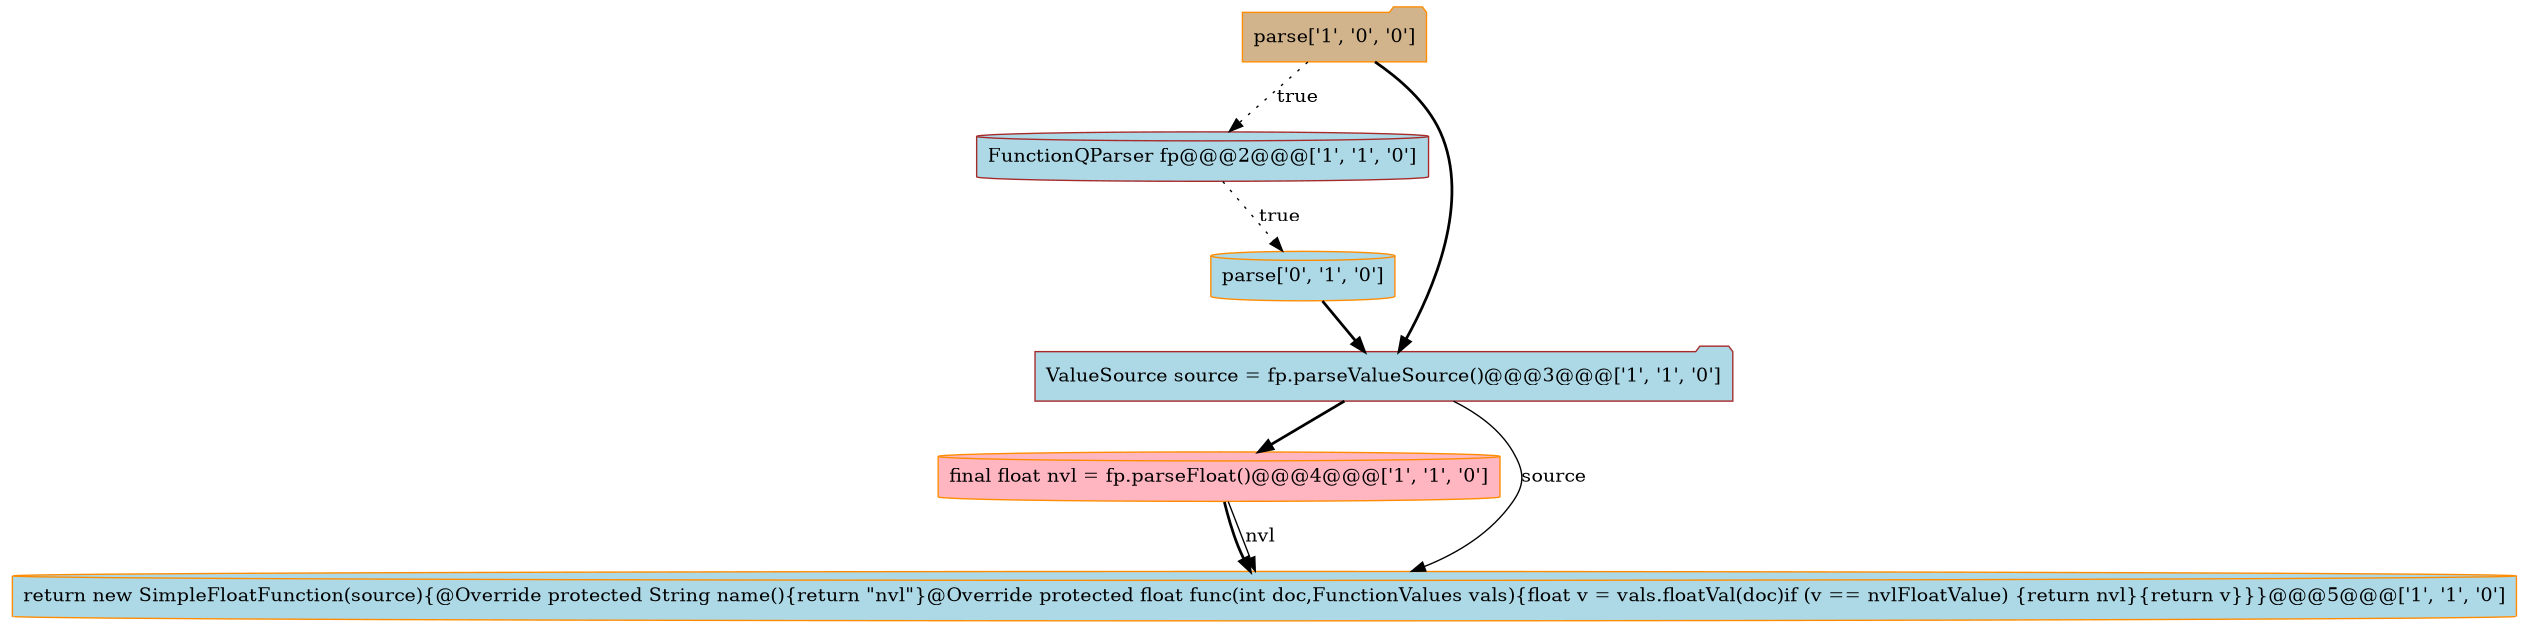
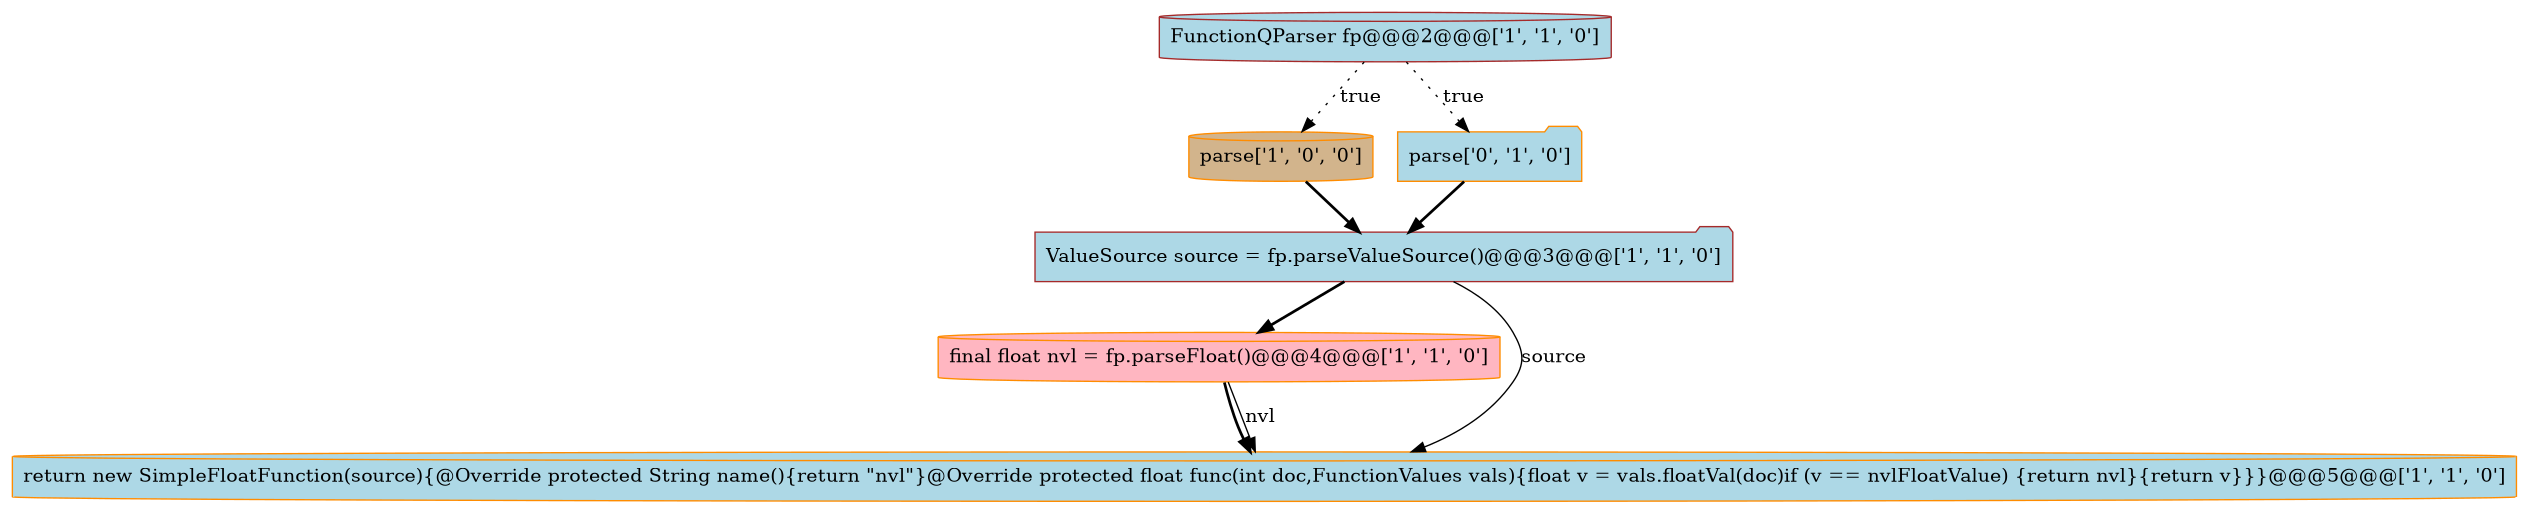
  digraph {
    node [color=darkorange fillcolor=lightblue shape=folder style=filled]
    edge [style=bold]
-   n1 [fillcolor=tan label="parse['1', '0', '0']"]
+   n1 [fillcolor=tan label="parse['1', '0', '0']" shape=cylinder]
    n2 [color=brown label="FunctionQParser fp@@@2@@@['1', '1', '0']" shape=cylinder]
    n3 [color=brown label="ValueSource source = fp.parseValueSource()@@@3@@@['1', '1', '0']"]
-   n4 [label="parse['0', '1', '0']" shape=cylinder]
+   n4 [label="parse['0', '1', '0']"]
    n5 [fillcolor=lightpink label="final float nvl = fp.parseFloat()@@@4@@@['1', '1', '0']" shape=cylinder]
    n6 [label="return new SimpleFloatFunction(source){@Override protected String name(){return \"nvl\"}@Override protected float func(int doc,FunctionValues vals){float v = vals.floatVal(doc)if (v == nvlFloatValue) {return nvl}{return v}}}@@@5@@@['1', '1', '0']" shape=cylinder]
-   n1 -> n2 [label=true style=dotted]
+   n2 -> n1 [label=true style=dotted]
    n1 -> n3
    n2 -> n4 [label=true style=dotted]
    n3 -> n5
    n3 -> n6 [label=source style=solid]
    n4 -> n3
    n5 -> n6
    n5 -> n6 [label=nvl style=solid]
  }
